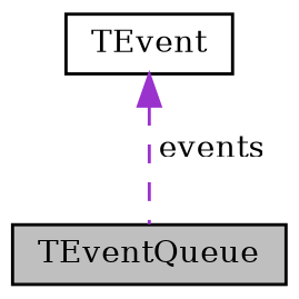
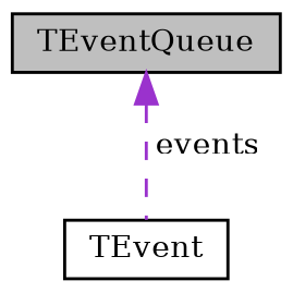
  digraph {
    fontname="DejaVu Serif"
    node [color=black fontname="DejaVu Serif" fontsize=10 shape=record style=filled]
    n1 [fillcolor=grey75 fontcolor=black height=0.2 label=TEventQueue width=0.4]
    n2 [fillcolor=white height=0.2 label=TEvent width=0.4]
-   n2 -> n1 [color=darkorchid3 dir=back fontname="DejaVu Serif" fontsize=10 label=" events" labelfontname=Helvetica labelfontsize=10 style=dashed]
+   n1 -> n2 [color=darkorchid3 dir=back fontname="DejaVu Serif" fontsize=10 label=" events" labelfontname=Helvetica labelfontsize=10 style=dashed]
  }
